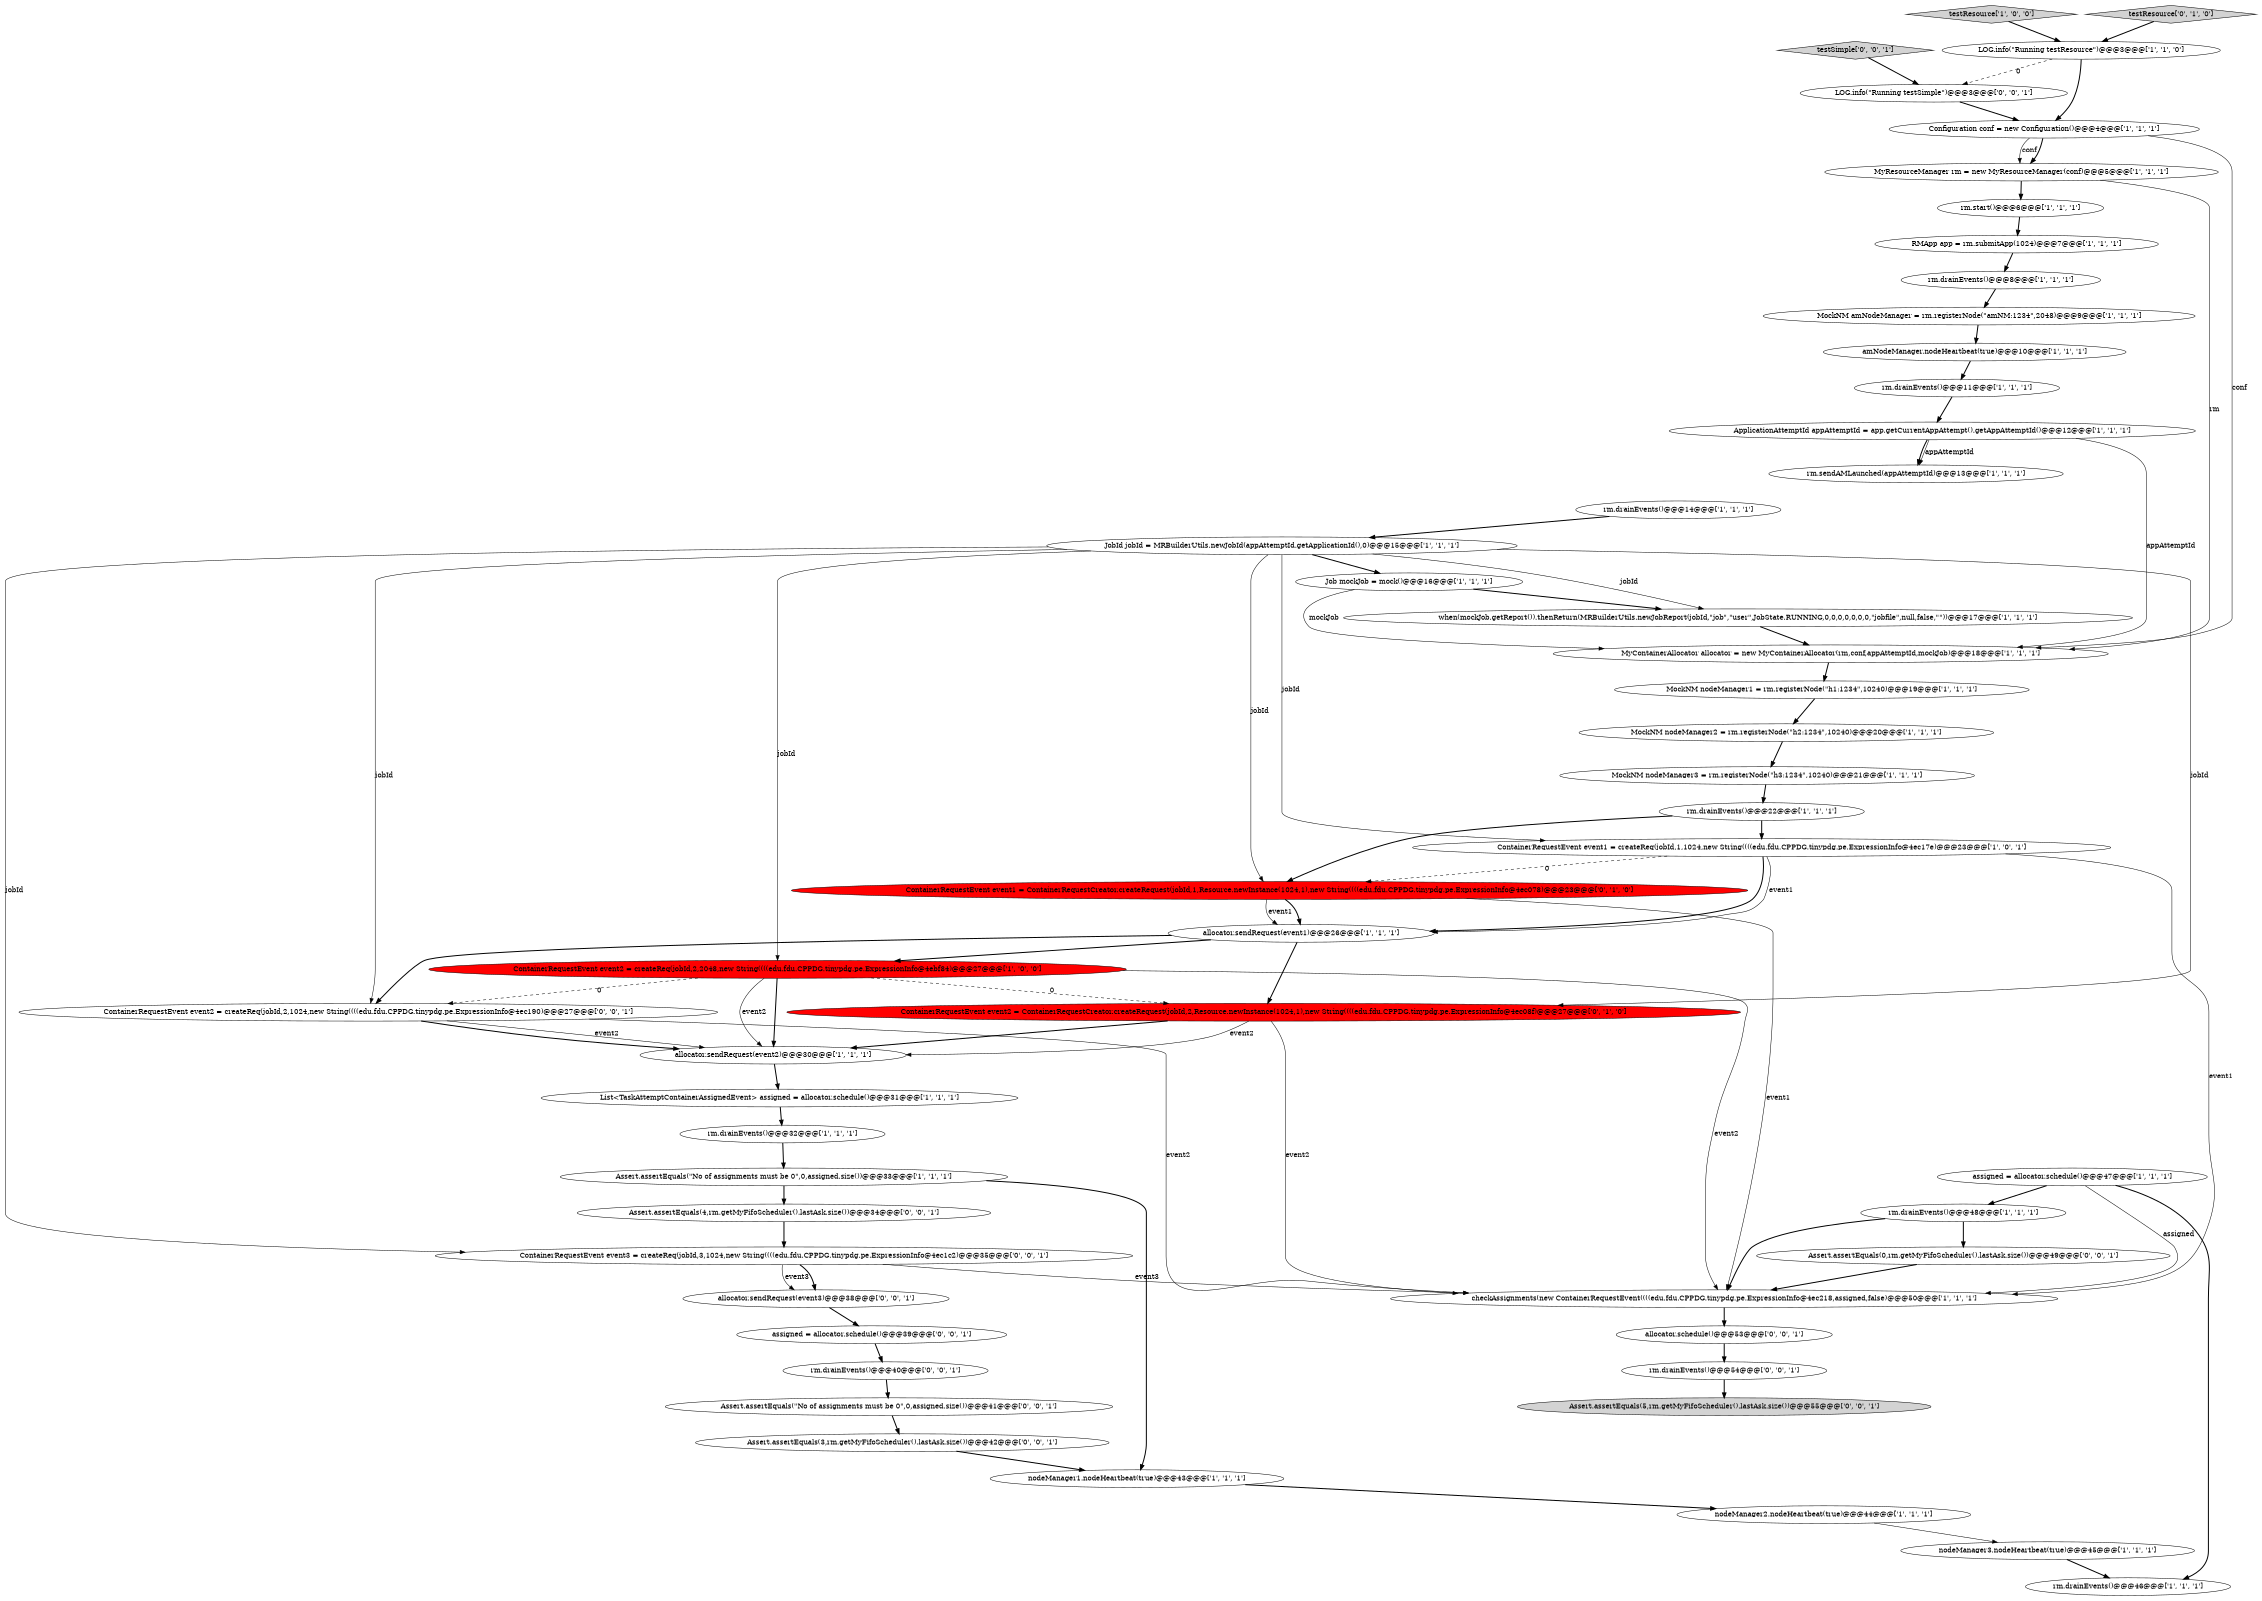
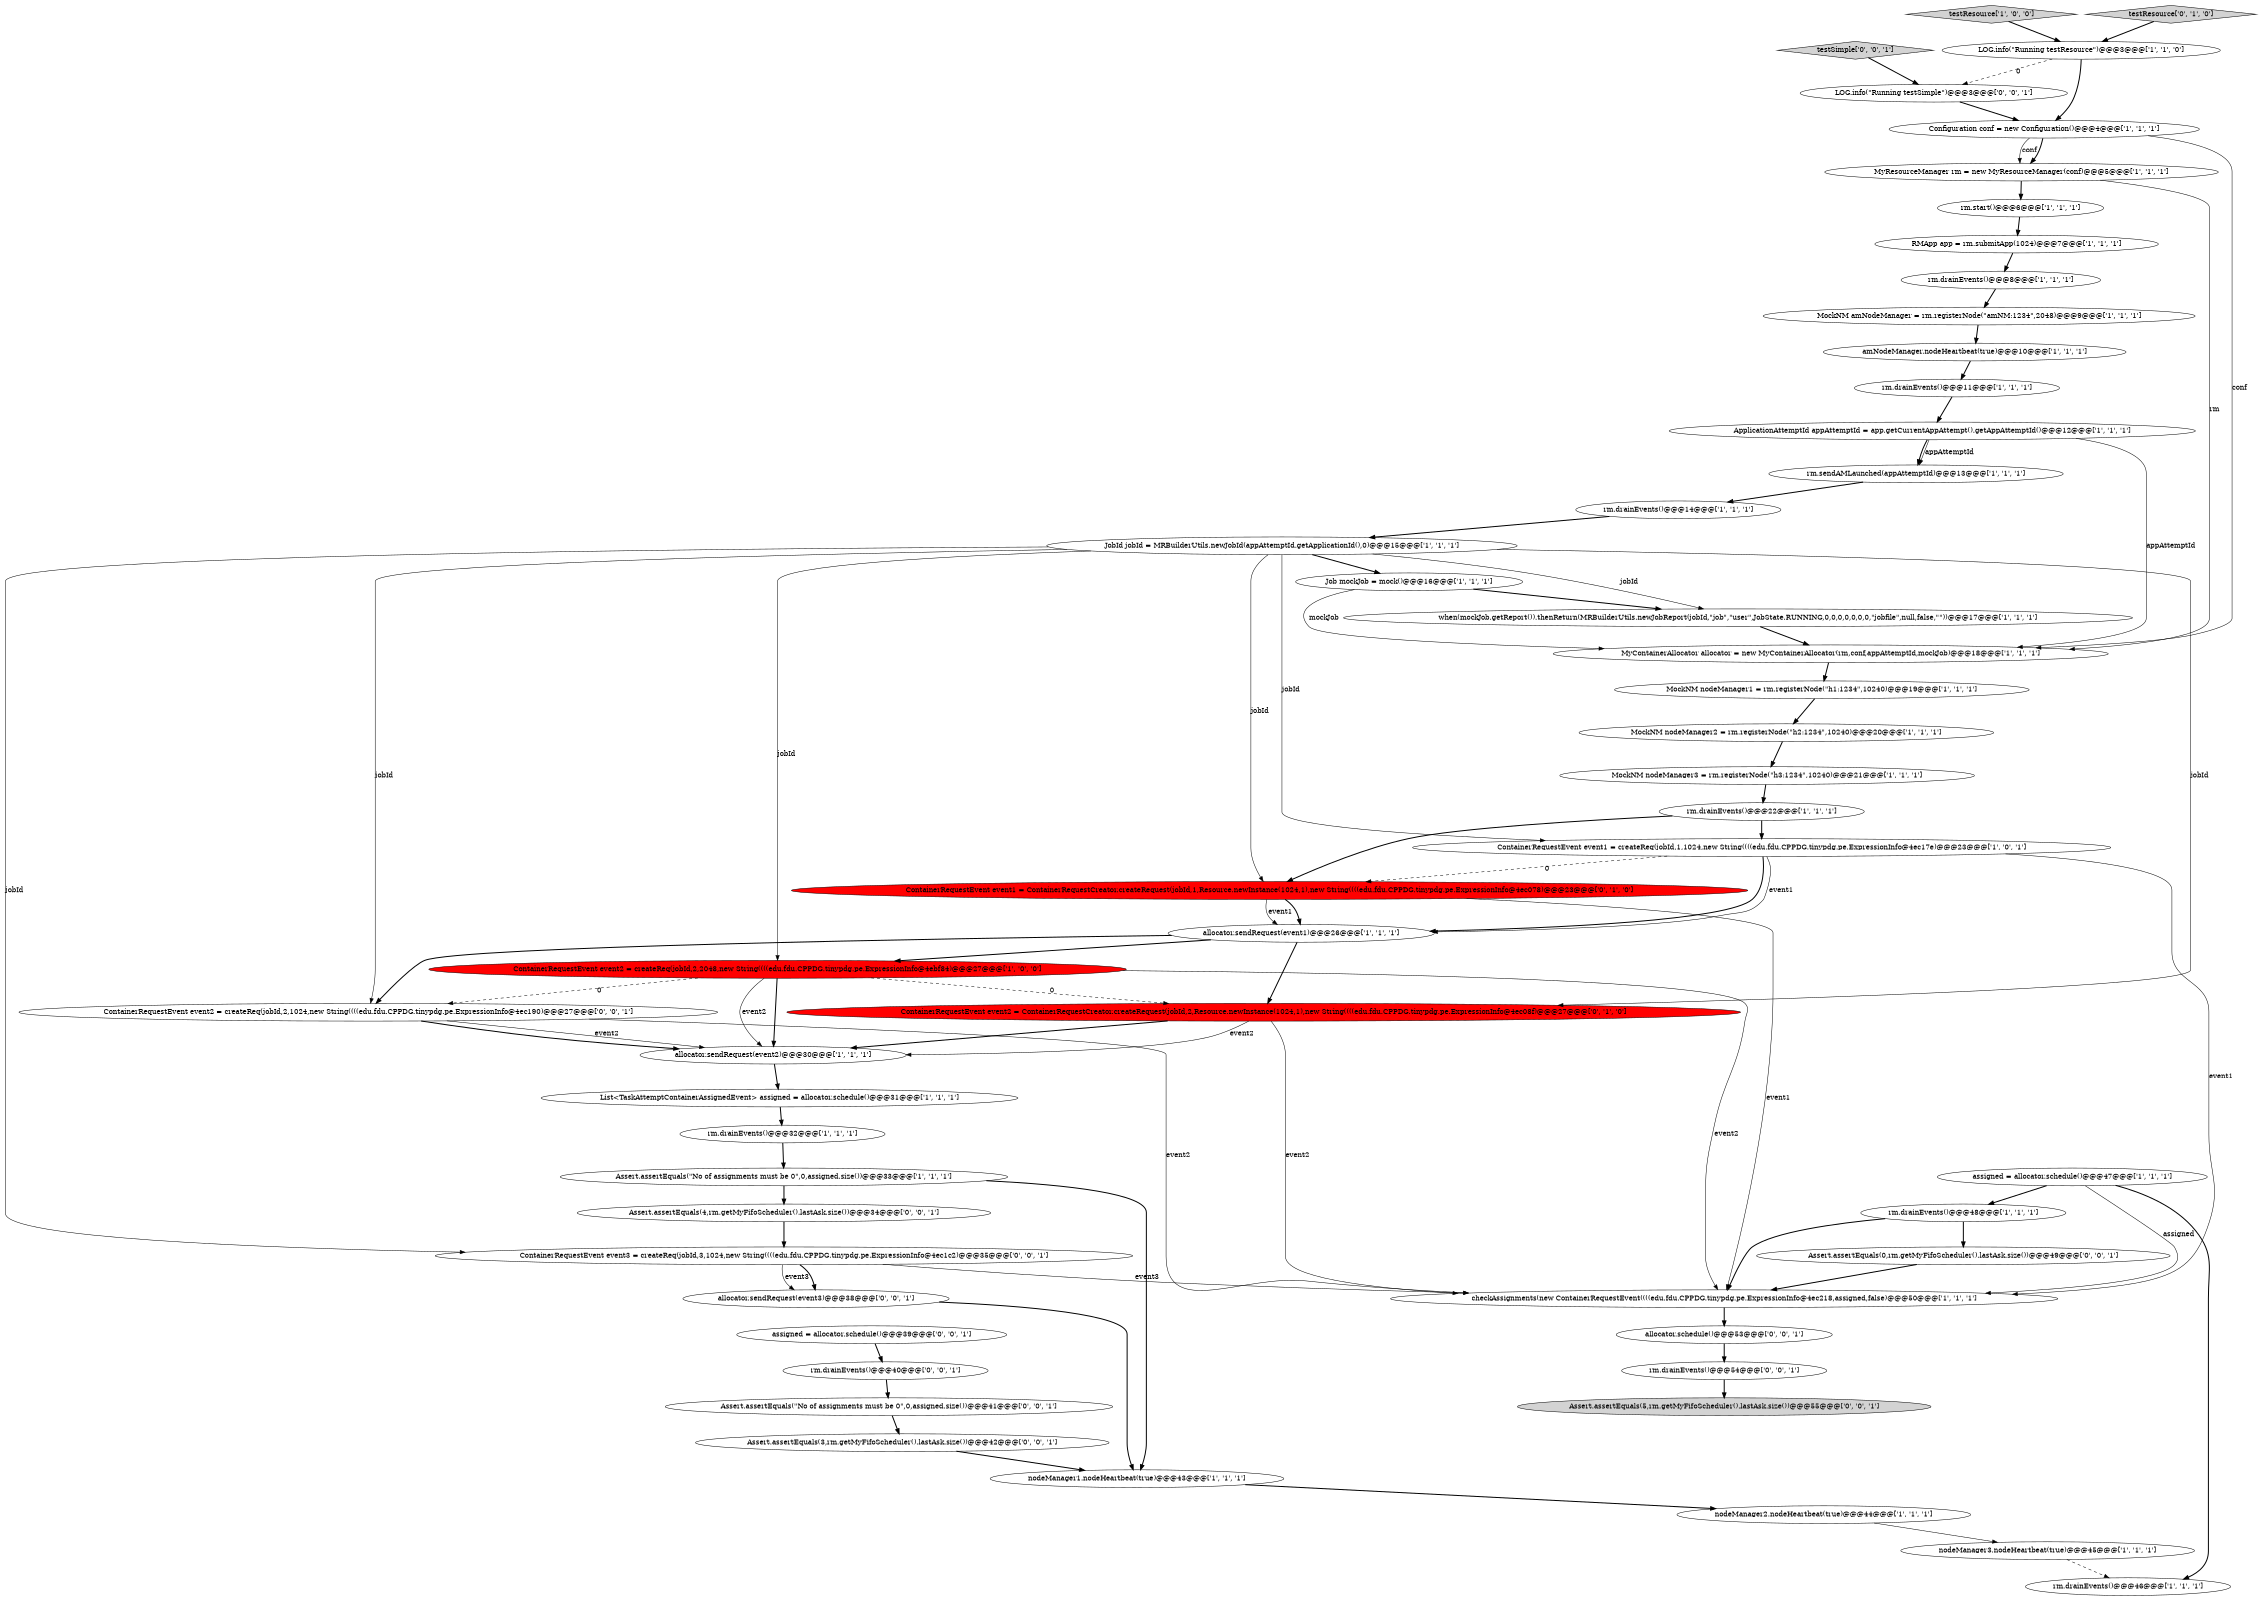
  digraph {
    node [fillcolor=white shape=ellipse style=filled]
    edge [style=bold]
    n1 [fillcolor=lightgray label="Assert.assertEquals(5,rm.getMyFifoScheduler().lastAsk.size())@@@55@@@['0', '0', '1']"]
    n2 [label="rm.drainEvents()@@@8@@@['1', '1', '1']"]
    n3 [label="MockNM amNodeManager = rm.registerNode(\"amNM:1234\",2048)@@@9@@@['1', '1', '1']"]
    n4 [label="amNodeManager.nodeHeartbeat(true)@@@10@@@['1', '1', '1']"]
    n5 [label="rm.drainEvents()@@@14@@@['1', '1', '1']"]
    n6 [label="JobId jobId = MRBuilderUtils.newJobId(appAttemptId.getApplicationId(),0)@@@15@@@['1', '1', '1']"]
    n7 [label="ContainerRequestEvent event2 = createReq(jobId,2,1024,new String((((edu.fdu.CPPDG.tinypdg.pe.ExpressionInfo@4ec190)@@@27@@@['0', '0', '1']"]
    n8 [fillcolor=red label="ContainerRequestEvent event2 = ContainerRequestCreator.createRequest(jobId,2,Resource.newInstance(1024,1),new String((((edu.fdu.CPPDG.tinypdg.pe.ExpressionInfo@4ec08f)@@@27@@@['0', '1', '0']"]
    n9 [label="ContainerRequestEvent event3 = createReq(jobId,3,1024,new String((((edu.fdu.CPPDG.tinypdg.pe.ExpressionInfo@4ec1c2)@@@35@@@['0', '0', '1']"]
    n10 [label="Job mockJob = mock()@@@16@@@['1', '1', '1']"]
    n11 [fillcolor=red label="ContainerRequestEvent event1 = ContainerRequestCreator.createRequest(jobId,1,Resource.newInstance(1024,1),new String((((edu.fdu.CPPDG.tinypdg.pe.ExpressionInfo@4ec078)@@@23@@@['0', '1', '0']"]
    n12 [label="ContainerRequestEvent event1 = createReq(jobId,1,1024,new String((((edu.fdu.CPPDG.tinypdg.pe.ExpressionInfo@4ec17e)@@@23@@@['1', '0', '1']"]
    n13 [label="when(mockJob.getReport()).thenReturn(MRBuilderUtils.newJobReport(jobId,\"job\",\"user\",JobState.RUNNING,0,0,0,0,0,0,0,\"jobfile\",null,false,\"\"))@@@17@@@['1', '1', '1']"]
    n14 [fillcolor=red label="ContainerRequestEvent event2 = createReq(jobId,2,2048,new String((((edu.fdu.CPPDG.tinypdg.pe.ExpressionInfo@4ebf84)@@@27@@@['1', '0', '0']"]
    n15 [label="allocator.sendRequest(event3)@@@38@@@['0', '0', '1']"]
    n16 [label="assigned = allocator.schedule()@@@39@@@['0', '0', '1']"]
    n17 [label="rm.drainEvents()@@@40@@@['0', '0', '1']"]
    n18 [label="allocator.sendRequest(event2)@@@30@@@['1', '1', '1']"]
    n19 [label="checkAssignments(new ContainerRequestEvent((((edu.fdu.CPPDG.tinypdg.pe.ExpressionInfo@4ec218,assigned,false)@@@50@@@['1', '1', '1']"]
    n20 [label="List<TaskAttemptContainerAssignedEvent> assigned = allocator.schedule()@@@31@@@['1', '1', '1']"]
    n21 [label="allocator.schedule()@@@53@@@['0', '0', '1']"]
    n22 [label="Assert.assertEquals(\"No of assignments must be 0\",0,assigned.size())@@@33@@@['1', '1', '1']"]
    n23 [label="nodeManager1.nodeHeartbeat(true)@@@43@@@['1', '1', '1']"]
    n24 [label="Assert.assertEquals(4,rm.getMyFifoScheduler().lastAsk.size())@@@34@@@['0', '0', '1']"]
    n25 [label="nodeManager2.nodeHeartbeat(true)@@@44@@@['1', '1', '1']"]
    n26 [label="rm.drainEvents()@@@32@@@['1', '1', '1']"]
    n27 [label="MyContainerAllocator allocator = new MyContainerAllocator(rm,conf,appAttemptId,mockJob)@@@18@@@['1', '1', '1']"]
    n28 [label="allocator.sendRequest(event1)@@@26@@@['1', '1', '1']"]
    n29 [label="MockNM nodeManager1 = rm.registerNode(\"h1:1234\",10240)@@@19@@@['1', '1', '1']"]
    n30 [label="MockNM nodeManager2 = rm.registerNode(\"h2:1234\",10240)@@@20@@@['1', '1', '1']"]
    n31 [label="MockNM nodeManager3 = rm.registerNode(\"h3:1234\",10240)@@@21@@@['1', '1', '1']"]
    n32 [label="rm.drainEvents()@@@46@@@['1', '1', '1']"]
    n33 [label="assigned = allocator.schedule()@@@47@@@['1', '1', '1']"]
    n34 [label="rm.drainEvents()@@@48@@@['1', '1', '1']"]
    n35 [label="rm.sendAMLaunched(appAttemptId)@@@13@@@['1', '1', '1']"]
    n36 [label="LOG.info(\"Running testResource\")@@@3@@@['1', '1', '0']"]
    n37 [label="Configuration conf = new Configuration()@@@4@@@['1', '1', '1']"]
    n38 [label="LOG.info(\"Running testSimple\")@@@3@@@['0', '0', '1']"]
    n39 [label="MyResourceManager rm = new MyResourceManager(conf)@@@5@@@['1', '1', '1']"]
    n40 [label="ApplicationAttemptId appAttemptId = app.getCurrentAppAttempt().getAppAttemptId()@@@12@@@['1', '1', '1']"]
    n41 [label="rm.drainEvents()@@@22@@@['1', '1', '1']"]
    n42 [label="rm.drainEvents()@@@54@@@['0', '0', '1']"]
    n43 [fillcolor=lightgray label="testResource['1', '0', '0']" shape=diamond]
    n44 [label="rm.drainEvents()@@@11@@@['1', '1', '1']"]
    n45 [label="Assert.assertEquals(0,rm.getMyFifoScheduler().lastAsk.size())@@@49@@@['0', '0', '1']"]
    n46 [fillcolor=lightgray label="testSimple['0', '0', '1']" shape=diamond]
    n47 [label="nodeManager3.nodeHeartbeat(true)@@@45@@@['1', '1', '1']"]
    n48 [label="rm.start()@@@6@@@['1', '1', '1']"]
    n49 [label="RMApp app = rm.submitApp(1024)@@@7@@@['1', '1', '1']"]
    n50 [label="Assert.assertEquals(\"No of assignments must be 0\",0,assigned.size())@@@41@@@['0', '0', '1']"]
    n51 [label="Assert.assertEquals(3,rm.getMyFifoScheduler().lastAsk.size())@@@42@@@['0', '0', '1']"]
    n52 [fillcolor=lightgray label="testResource['0', '1', '0']" shape=diamond]
    n2 -> n3
    n3 -> n4
    n4 -> n44
    n5 -> n6
    n6 -> n7 [label=jobId style=solid]
    n6 -> n8 [label=jobId style=solid]
    n6 -> n9 [label=jobId style=solid]
    n6 -> n10
    n6 -> n11 [label=jobId style=solid]
    n6 -> n12 [label=jobId style=solid]
    n6 -> n13 [label=jobId style=solid]
    n6 -> n14 [label=jobId style=solid]
    n7 -> n18 [label=event2 style=solid]
    n7 -> n18
    n7 -> n19 [label=event2 style=solid]
    n8 -> n18 [label=event2 style=solid]
    n8 -> n18
    n8 -> n19 [label=event2 style=solid]
    n9 -> n15 [label=event3 style=solid]
    n9 -> n15
    n9 -> n19 [label=event3 style=solid]
    n10 -> n13
    n10 -> n27 [label=mockJob style=solid]
    n11 -> n19 [label=event1 style=solid]
    n11 -> n28
    n11 -> n28 [label=event1 style=solid]
    n12 -> n11 [label=0 style=dashed]
    n12 -> n19 [label=event1 style=solid]
    n12 -> n28
    n12 -> n28 [label=event1 style=solid]
    n13 -> n27
    n14 -> n7 [label=0 style=dashed]
    n14 -> n8 [label=0 style=dashed]
    n14 -> n18 [label=event2 style=solid]
    n14 -> n18
    n14 -> n19 [label=event2 style=solid]
-   n15 -> n16
+   n15 -> n23
    n16 -> n17
    n17 -> n50
    n18 -> n20
    n19 -> n21
    n20 -> n26
    n21 -> n42
    n22 -> n23
    n22 -> n24
    n23 -> n25
    n24 -> n9
    n25 -> n47 [style=solid]
    n26 -> n22
    n27 -> n29
    n28 -> n7
    n28 -> n8
    n28 -> n14
    n29 -> n30
    n30 -> n31
    n31 -> n41
    n33 -> n19 [label=assigned style=solid]
    n33 -> n32
    n33 -> n34
    n34 -> n19
    n34 -> n45
+   n35 -> n5
    n36 -> n37
    n36 -> n38 [label=0 style=dashed]
    n37 -> n27 [label=conf style=solid]
    n37 -> n39 [label=conf style=solid]
    n37 -> n39
    n38 -> n37
    n39 -> n27 [label=rm style=solid]
    n39 -> n48
    n40 -> n27 [label=appAttemptId style=solid]
    n40 -> n35
    n40 -> n35 [label=appAttemptId style=solid]
    n41 -> n11
    n41 -> n12
    n42 -> n1
    n43 -> n36
    n44 -> n40
    n45 -> n19
    n46 -> n38
-   n47 -> n32
+   n47 -> n32 [style=dashed]
    n48 -> n49
    n49 -> n2
    n50 -> n51
    n51 -> n23
    n52 -> n36
  }
